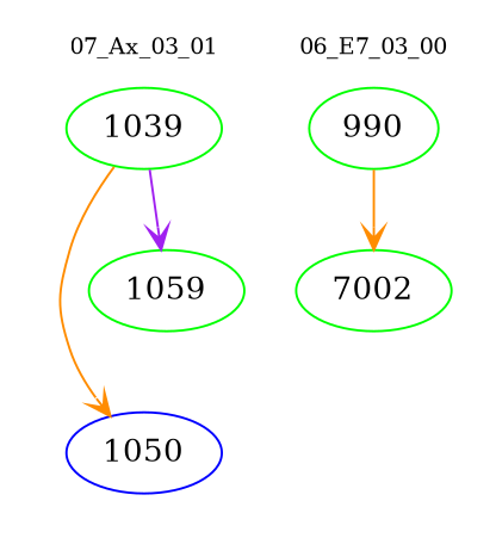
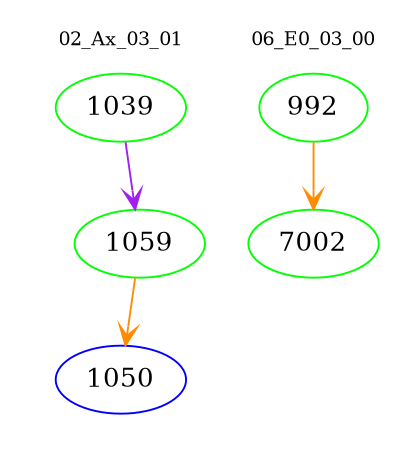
  digraph {
    node [color=green]
    edge [arrowhead=vee color=darkorange]
    n1 [label=1039]
    n2 [color=blue label=1050]
    n3 [label=1059]
-   n4 [label=990]
+   n4 [label=992]
    n5 [label=7002]
    subgraph cluster_1 {
      color=white
      fontsize=10
-     label="07_Ax_03_01"
+     label="02_Ax_03_01"
      n1
      n2
      n3
    }
    subgraph cluster_2 {
      color=white
      fontsize=10
-     label="06_E7_03_00"
+     label="06_E0_03_00"
      n4
      n5
    }
-   n1 -> n2
+   n3 -> n2
    n1 -> n3 [color=purple]
    n4 -> n5
  }
